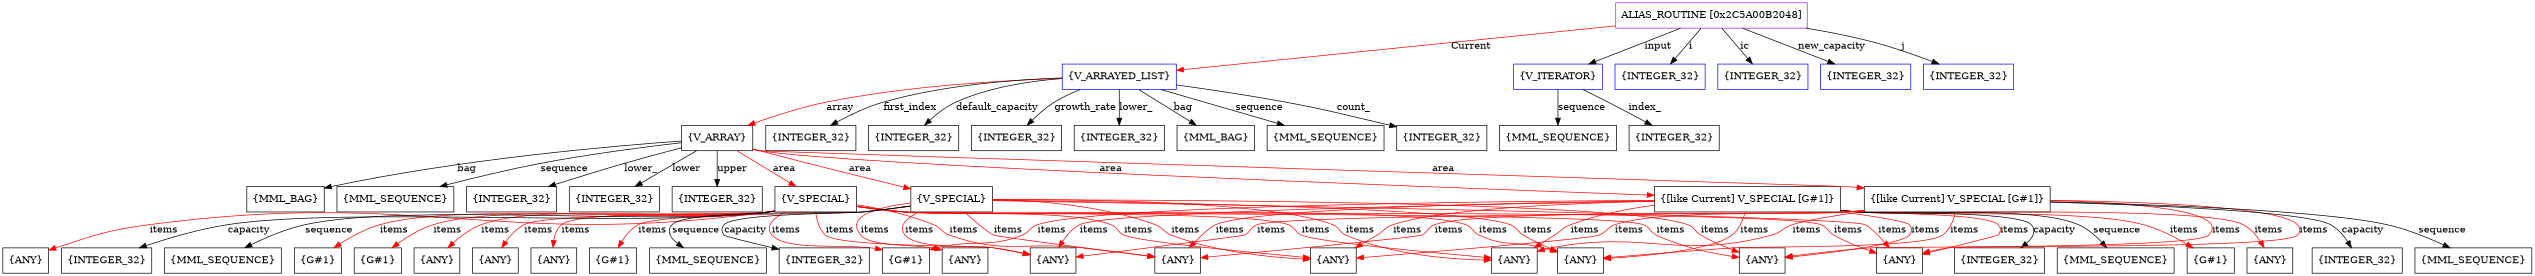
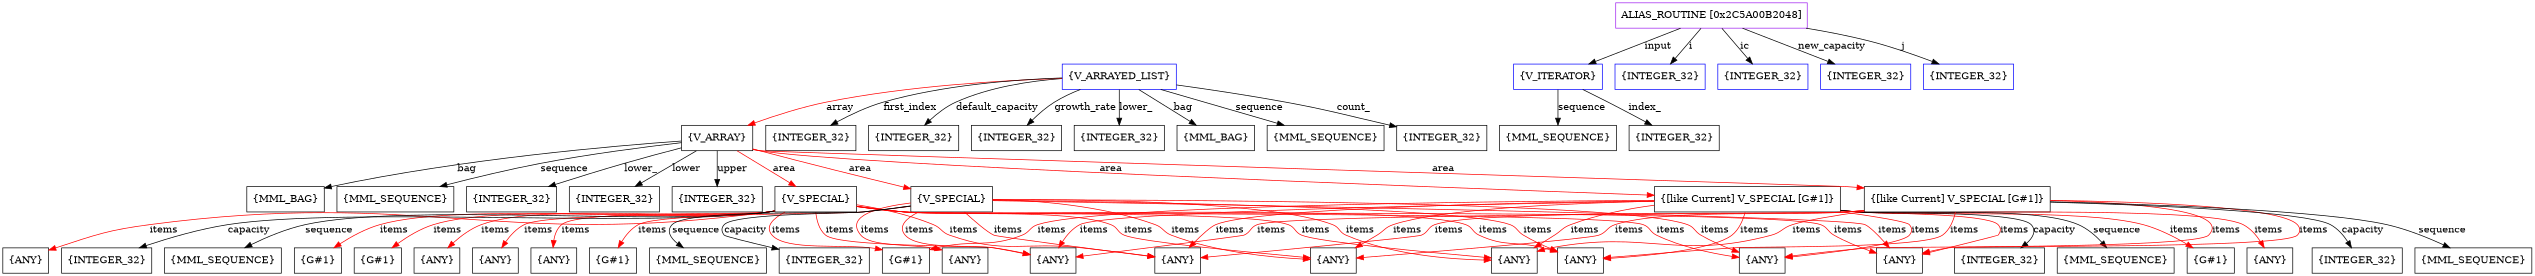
  digraph {
    node [shape=box]
    edge [color=red]
    n1 [color=purple label=<ALIAS_ROUTINE [0x2C5A00B2048]>]
    n2 [color=blue label=<{V_ARRAYED_LIST}>]
    n3 [color=blue label=<{V_ITERATOR}>]
    n4 [color=blue label=<{INTEGER_32}>]
    n5 [color=blue label=<{INTEGER_32}>]
    n6 [color=blue label=<{INTEGER_32}>]
    n7 [color=blue label=<{INTEGER_32}>]
    n8 [label=<{INTEGER_32}>]
    n9 [label=<{INTEGER_32}>]
    n10 [label=<{INTEGER_32}>]
    n11 [label=<{MML_BAG}>]
    n12 [label=<{MML_SEQUENCE}>]
    n13 [label=<{INTEGER_32}>]
    n14 [label=<{V_ARRAY}>]
    n15 [label=<{INTEGER_32}>]
    n16 [label=<{MML_SEQUENCE}>]
    n17 [label=<{INTEGER_32}>]
    n18 [label=<{MML_BAG}>]
    n19 [label=<{MML_SEQUENCE}>]
    n20 [label=<{INTEGER_32}>]
    n21 [label=<{INTEGER_32}>]
    n22 [label=<{INTEGER_32}>]
    n23 [label=<{V_SPECIAL}>]
    n24 [label=<{V_SPECIAL}>]
    n25 [label=<{[like Current] V_SPECIAL [G#1]}>]
    n26 [label=<{[like Current] V_SPECIAL [G#1]}>]
    n27 [label=<{G#1}>]
    n28 [label=<{G#1}>]
    n29 [label=<{G#1}>]
    n30 [label=<{ANY}>]
    n31 [label=<{ANY}>]
    n32 [label=<{ANY}>]
    n33 [label=<{ANY}>]
    n34 [label=<{ANY}>]
    n35 [label=<{ANY}>]
    n36 [label=<{ANY}>]
    n37 [label=<{ANY}>]
    n38 [label=<{ANY}>]
    n39 [label=<{ANY}>]
    n40 [label=<{ANY}>]
    n41 [label=<{INTEGER_32}>]
    n42 [label=<{MML_SEQUENCE}>]
    n43 [label=<{G#1}>]
    n44 [label=<{ANY}>]
    n45 [label=<{INTEGER_32}>]
    n46 [label=<{MML_SEQUENCE}>]
    n47 [label=<{G#1}>]
    n48 [label=<{ANY}>]
    n49 [label=<{INTEGER_32}>]
    n50 [label=<{MML_SEQUENCE}>]
    n51 [label=<{INTEGER_32}>]
    n52 [label=<{MML_SEQUENCE}>]
-   n1 -> n2 [label=<Current>]
    n1 -> n3 [label=<input> color=""]
    n1 -> n4 [label=<i> color=""]
    n1 -> n5 [label=<ic> color=""]
    n1 -> n6 [label=<new_capacity> color=""]
    n1 -> n7 [label=<j> color=""]
    n2 -> n8 [label=<default_capacity> color=""]
    n2 -> n9 [label=<growth_rate> color=""]
    n2 -> n10 [label=<lower_> color=""]
    n2 -> n11 [label=<bag> color=""]
    n2 -> n12 [label=<sequence> color=""]
    n2 -> n13 [label=<count_> color=""]
    n2 -> n14 [label=<array>]
    n2 -> n15 [label=<first_index> color=""]
    n3 -> n16 [label=<sequence> color=""]
    n3 -> n17 [label=<index_> color=""]
    n14 -> n18 [label=<bag> color=""]
    n14 -> n19 [label=<sequence> color=""]
    n14 -> n20 [label=<lower_> color=""]
    n14 -> n21 [label=<lower> color=""]
    n14 -> n22 [label=<upper> color=""]
    n14 -> n23 [label=<area>]
    n14 -> n24 [label=<area>]
    n14 -> n25 [label=<area>]
    n14 -> n26 [label=<area>]
    n23 -> n27 [label=<items>]
    n23 -> n28 [label=<items>]
    n23 -> n29 [label=<items>]
    n23 -> n30 [label=<items>]
    n23 -> n31 [label=<items>]
    n23 -> n32 [label=<items>]
    n23 -> n33 [label=<items>]
    n23 -> n34 [label=<items>]
    n23 -> n35 [label=<items>]
    n23 -> n36 [label=<items>]
    n23 -> n37 [label=<items>]
    n23 -> n38 [label=<items>]
    n23 -> n39 [label=<items>]
    n23 -> n40 [label=<items>]
    n23 -> n41 [label=<capacity> color=""]
    n23 -> n42 [label=<sequence> color=""]
    n24 -> n34 [label=<items>]
    n24 -> n35 [label=<items>]
    n24 -> n36 [label=<items>]
    n24 -> n37 [label=<items>]
    n24 -> n38 [label=<items>]
    n24 -> n39 [label=<items>]
    n24 -> n40 [label=<items>]
    n24 -> n43 [label=<items>]
    n24 -> n44 [label=<items>]
    n24 -> n45 [label=<capacity> color=""]
    n24 -> n46 [label=<sequence> color=""]
    n25 -> n29 [label=<items>]
    n25 -> n34 [label=<items>]
    n25 -> n35 [label=<items>]
    n25 -> n36 [label=<items>]
    n25 -> n37 [label=<items>]
    n25 -> n38 [label=<items>]
    n25 -> n39 [label=<items>]
    n25 -> n40 [label=<items>]
    n25 -> n47 [label=<items>]
    n25 -> n48 [label=<items>]
    n25 -> n49 [label=<capacity> color=""]
    n25 -> n50 [label=<sequence> color=""]
    n26 -> n34 [label=<items>]
    n26 -> n35 [label=<items>]
    n26 -> n36 [label=<items>]
    n26 -> n37 [label=<items>]
    n26 -> n38 [label=<items>]
    n26 -> n39 [label=<items>]
    n26 -> n40 [label=<items>]
    n26 -> n51 [label=<capacity> color=""]
    n26 -> n52 [label=<sequence> color=""]
  }
